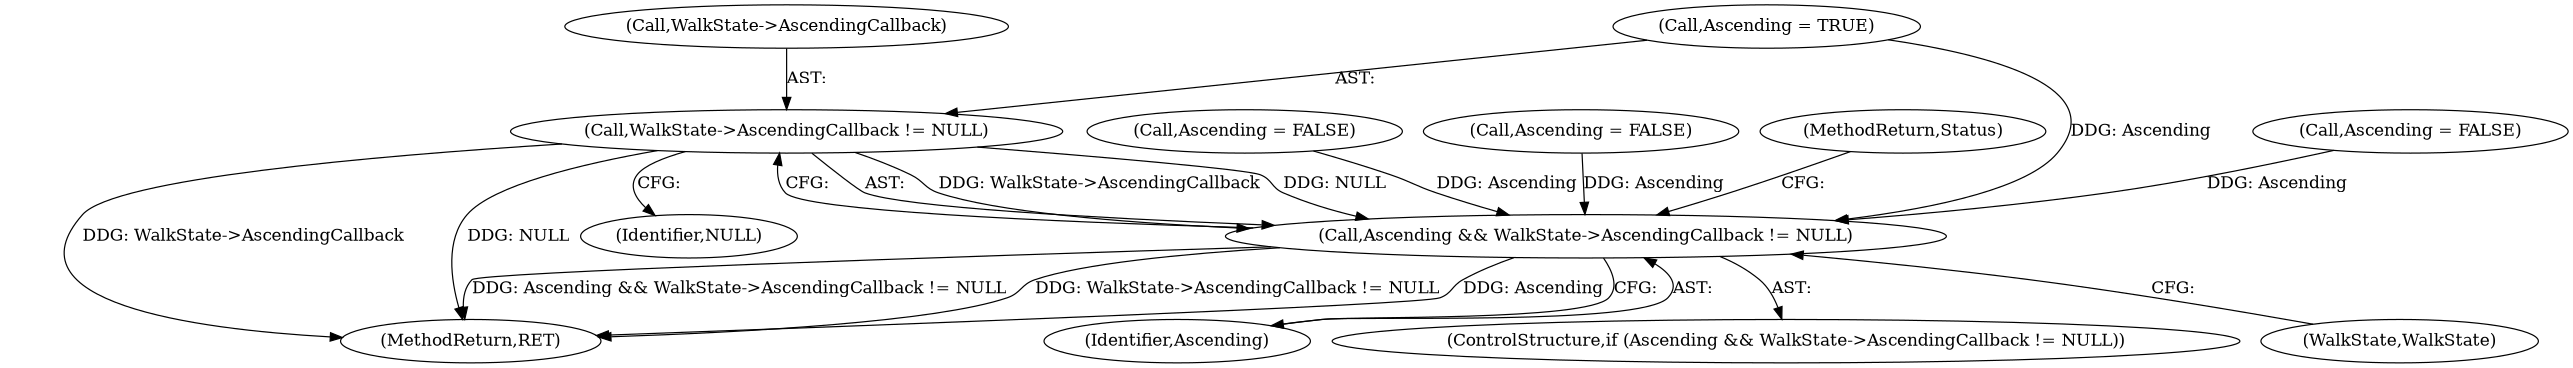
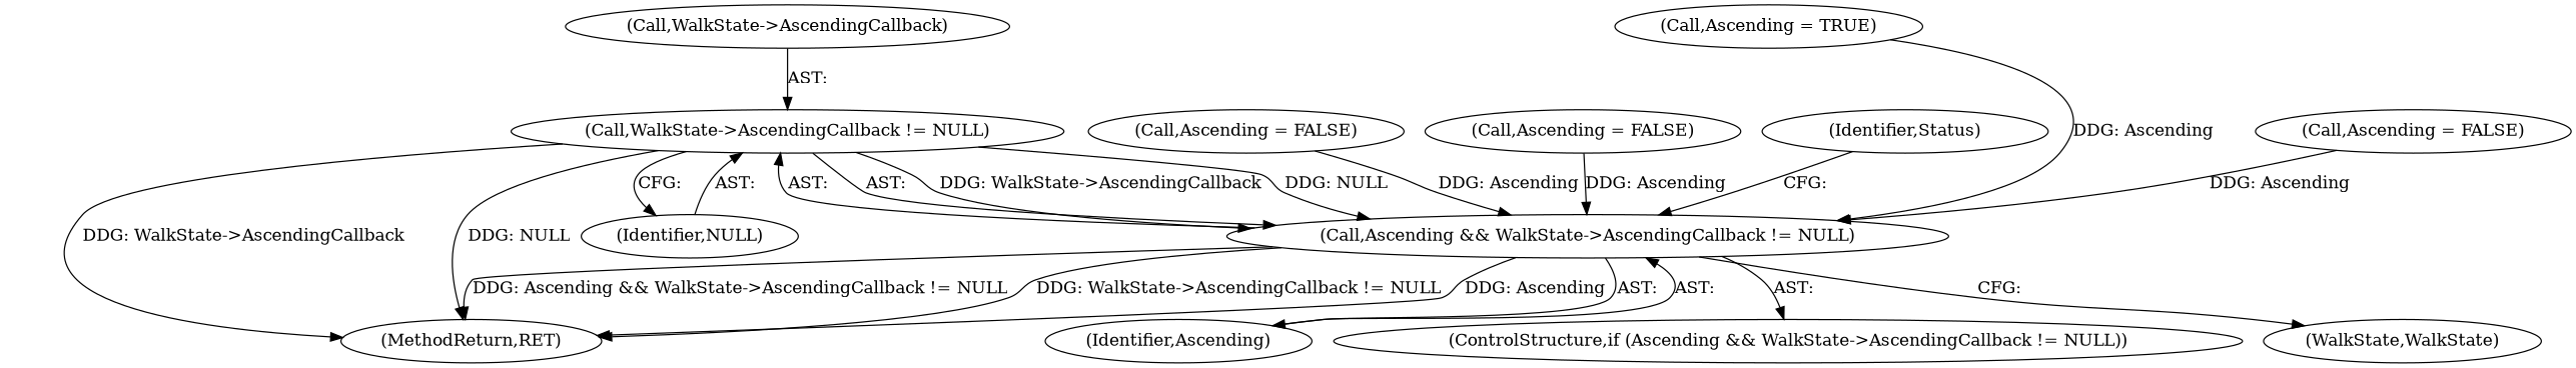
  digraph {
    n1 [label="(Call,WalkState->AscendingCallback != NULL)"]
    n2 [label="(Call,Ascending && WalkState->AscendingCallback != NULL)"]
    n3 [label="(MethodReturn,RET)"]
    n4 [label="(Identifier,NULL)"]
    n5 [label="(Identifier,Ascending)"]
    n6 [label="(ControlStructure,if (Ascending && WalkState->AscendingCallback != NULL))"]
    n7 [label="(Call,Ascending = FALSE)"]
    n8 [label="(WalkState,WalkState)"]
    n9 [label="(Call,Ascending = TRUE)"]
    n10 [label="(Call,WalkState->AscendingCallback)"]
    n11 [label="(Call,Ascending = FALSE)"]
    n12 [label="(Call,Ascending = FALSE)"]
-   n13 [label="(MethodReturn,Status)"]
+   n13 [label="(Identifier,Status)"]
    n1 -> n2 [label="AST: "]
    n1 -> n2 [label="DDG: WalkState->AscendingCallback"]
    n1 -> n2 [label="DDG: NULL"]
    n1 -> n3 [label="DDG: WalkState->AscendingCallback"]
    n1 -> n3 [label="DDG: NULL"]
    n1 -> n4 [label="CFG: "]
-   n2 -> n1 [label="CFG: "]
+   n2 -> n1 [label="AST: "]
    n2 -> n3 [label="DDG: Ascending && WalkState->AscendingCallback != NULL"]
    n2 -> n3 [label="DDG: WalkState->AscendingCallback != NULL"]
    n2 -> n3 [label="DDG: Ascending"]
-   n2 -> n5 [label="CFG: "]
+   n2 -> n5 [label="AST: "]
    n2 -> n6 [label="AST: "]
-   n9 -> n1 [label="AST: "]
+   n4 -> n1 [label="AST: "]
    n5 -> n2 [label="AST: "]
    n7 -> n2 [label="DDG: Ascending"]
-   n8 -> n2 [label="CFG: "]
+   n2 -> n8 [label="CFG: "]
    n9 -> n2 [label="DDG: Ascending"]
    n10 -> n1 [label="AST: "]
    n11 -> n2 [label="DDG: Ascending"]
    n12 -> n2 [label="DDG: Ascending"]
    n13 -> n2 [label="CFG: "]
  }
